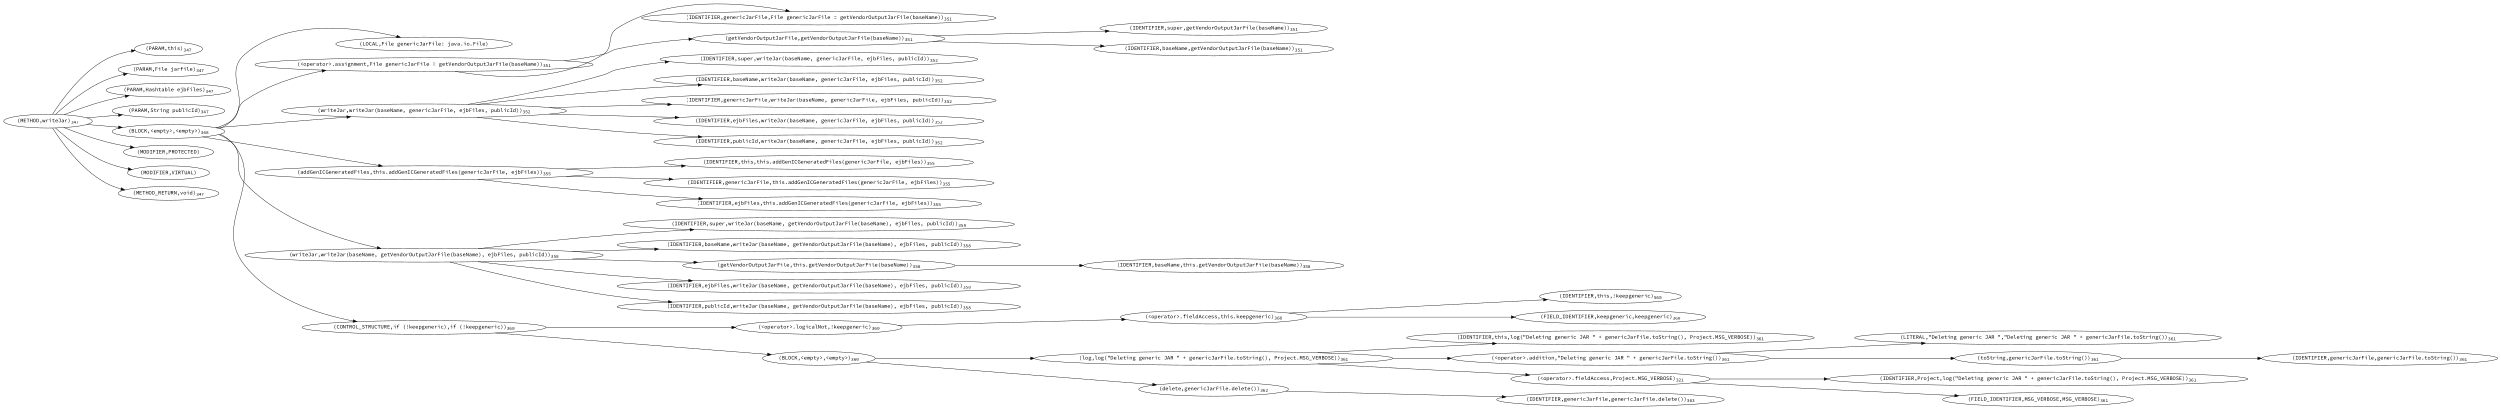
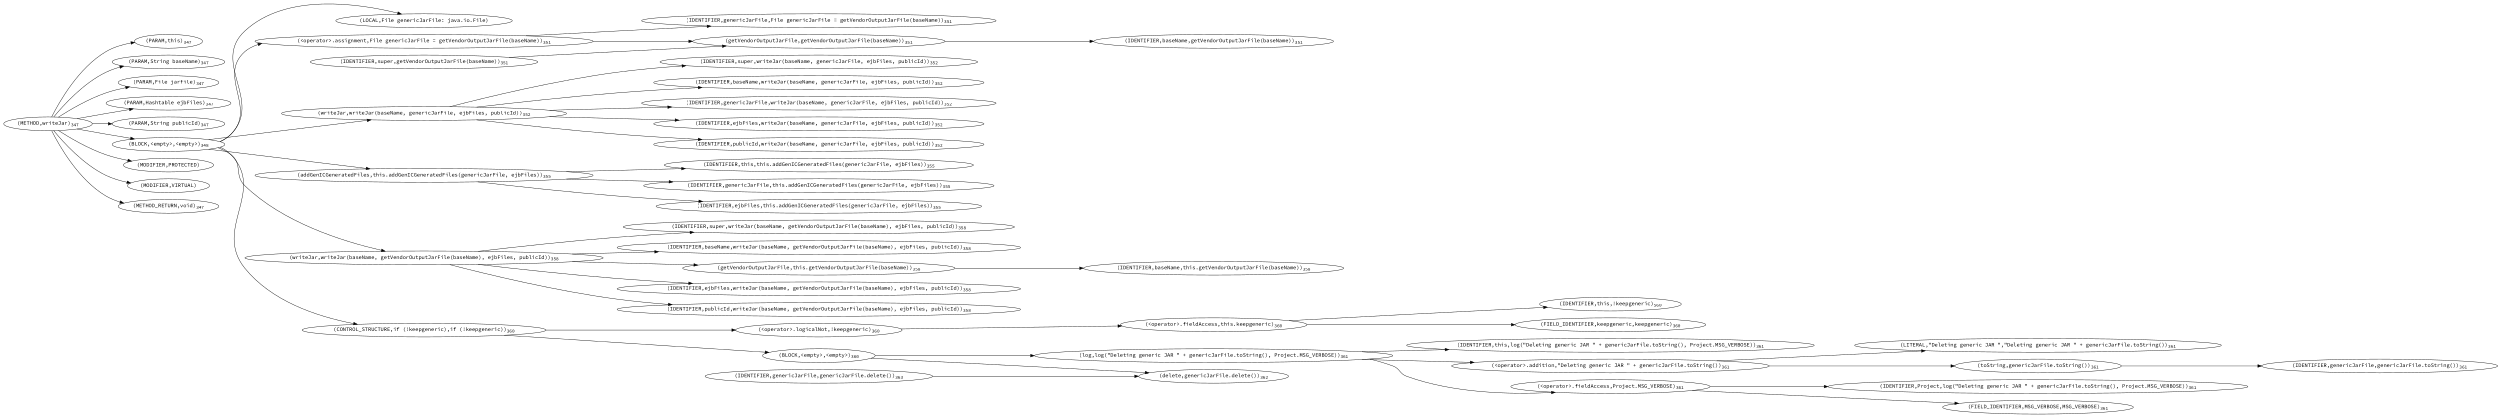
  digraph {
    fontname="Source Code Pro"
    rankdir=LR
    node [fontname="Source Code Pro"]
    edge [fontname="Source Code Pro"]
    n1 [label=<(METHOD,writeJar)<SUB>347</SUB>>]
    n2 [label=<(PARAM,this)<SUB>347</SUB>>]
+   n3 [label=<(PARAM,String baseName)<SUB>347</SUB>>]
    n4 [label=<(PARAM,File jarfile)<SUB>347</SUB>>]
    n5 [label=<(PARAM,Hashtable ejbFiles)<SUB>347</SUB>>]
    n6 [label=<(PARAM,String publicId)<SUB>347</SUB>>]
    n7 [label=<(BLOCK,&lt;empty&gt;,&lt;empty&gt;)<SUB>348</SUB>>]
    n8 [label=<(MODIFIER,PROTECTED)>]
    n9 [label=<(MODIFIER,VIRTUAL)>]
    n10 [label=<(METHOD_RETURN,void)<SUB>347</SUB>>]
    n11 [label=<(LOCAL,File genericJarFile: java.io.File)>]
    n12 [label=<(&lt;operator&gt;.assignment,File genericJarFile = getVendorOutputJarFile(baseName))<SUB>351</SUB>>]
    n13 [label=<(writeJar,writeJar(baseName, genericJarFile, ejbFiles, publicId))<SUB>352</SUB>>]
    n14 [label=<(addGenICGeneratedFiles,this.addGenICGeneratedFiles(genericJarFile, ejbFiles))<SUB>355</SUB>>]
    n15 [label=<(writeJar,writeJar(baseName, getVendorOutputJarFile(baseName), ejbFiles, publicId))<SUB>358</SUB>>]
    n16 [label=<(CONTROL_STRUCTURE,if (!keepgeneric),if (!keepgeneric))<SUB>360</SUB>>]
    n17 [label=<(IDENTIFIER,genericJarFile,File genericJarFile = getVendorOutputJarFile(baseName))<SUB>351</SUB>>]
    n18 [label=<(getVendorOutputJarFile,getVendorOutputJarFile(baseName))<SUB>351</SUB>>]
    n19 [label=<(IDENTIFIER,super,writeJar(baseName, genericJarFile, ejbFiles, publicId))<SUB>352</SUB>>]
    n20 [label=<(IDENTIFIER,baseName,writeJar(baseName, genericJarFile, ejbFiles, publicId))<SUB>352</SUB>>]
    n21 [label=<(IDENTIFIER,genericJarFile,writeJar(baseName, genericJarFile, ejbFiles, publicId))<SUB>352</SUB>>]
    n22 [label=<(IDENTIFIER,ejbFiles,writeJar(baseName, genericJarFile, ejbFiles, publicId))<SUB>352</SUB>>]
    n23 [label=<(IDENTIFIER,publicId,writeJar(baseName, genericJarFile, ejbFiles, publicId))<SUB>352</SUB>>]
    n24 [label=<(IDENTIFIER,this,this.addGenICGeneratedFiles(genericJarFile, ejbFiles))<SUB>355</SUB>>]
    n25 [label=<(IDENTIFIER,genericJarFile,this.addGenICGeneratedFiles(genericJarFile, ejbFiles))<SUB>355</SUB>>]
    n26 [label=<(IDENTIFIER,ejbFiles,this.addGenICGeneratedFiles(genericJarFile, ejbFiles))<SUB>355</SUB>>]
    n27 [label=<(IDENTIFIER,super,writeJar(baseName, getVendorOutputJarFile(baseName), ejbFiles, publicId))<SUB>358</SUB>>]
    n28 [label=<(IDENTIFIER,baseName,writeJar(baseName, getVendorOutputJarFile(baseName), ejbFiles, publicId))<SUB>358</SUB>>]
    n29 [label=<(getVendorOutputJarFile,this.getVendorOutputJarFile(baseName))<SUB>358</SUB>>]
    n30 [label=<(IDENTIFIER,ejbFiles,writeJar(baseName, getVendorOutputJarFile(baseName), ejbFiles, publicId))<SUB>358</SUB>>]
    n31 [label=<(IDENTIFIER,publicId,writeJar(baseName, getVendorOutputJarFile(baseName), ejbFiles, publicId))<SUB>358</SUB>>]
    n32 [label=<(&lt;operator&gt;.logicalNot,!keepgeneric)<SUB>360</SUB>>]
    n33 [label=<(BLOCK,&lt;empty&gt;,&lt;empty&gt;)<SUB>360</SUB>>]
    n34 [label=<(IDENTIFIER,super,getVendorOutputJarFile(baseName))<SUB>351</SUB>>]
    n35 [label=<(IDENTIFIER,baseName,getVendorOutputJarFile(baseName))<SUB>351</SUB>>]
    n36 [label=<(IDENTIFIER,baseName,this.getVendorOutputJarFile(baseName))<SUB>358</SUB>>]
    n37 [label=<(&lt;operator&gt;.fieldAccess,this.keepgeneric)<SUB>360</SUB>>]
    n38 [label=<(log,log(&quot;Deleting generic JAR &quot; + genericJarFile.toString(), Project.MSG_VERBOSE))<SUB>361</SUB>>]
    n39 [label=<(delete,genericJarFile.delete())<SUB>362</SUB>>]
    n40 [label=<(IDENTIFIER,this,!keepgeneric)<SUB>560</SUB>>]
    n41 [label=<(FIELD_IDENTIFIER,keepgeneric,keepgeneric)<SUB>360</SUB>>]
    n42 [label=<(IDENTIFIER,this,log(&quot;Deleting generic JAR &quot; + genericJarFile.toString(), Project.MSG_VERBOSE))<SUB>361</SUB>>]
    n43 [label=<(&lt;operator&gt;.addition,&quot;Deleting generic JAR &quot; + genericJarFile.toString())<SUB>361</SUB>>]
-   n44 [label=<(&lt;operator&gt;.fieldAccess,Project.MSG_VERBOSE)<SUB>321</SUB>>]
+   n44 [label=<(&lt;operator&gt;.fieldAccess,Project.MSG_VERBOSE)<SUB>361</SUB>>]
    n45 [label=<(IDENTIFIER,genericJarFile,genericJarFile.delete())<SUB>363</SUB>>]
    n46 [label=<(LITERAL,&quot;Deleting generic JAR &quot;,&quot;Deleting generic JAR &quot; + genericJarFile.toString())<SUB>361</SUB>>]
    n47 [label=<(toString,genericJarFile.toString())<SUB>361</SUB>>]
    n48 [label=<(IDENTIFIER,Project,log(&quot;Deleting generic JAR &quot; + genericJarFile.toString(), Project.MSG_VERBOSE))<SUB>361</SUB>>]
    n49 [label=<(FIELD_IDENTIFIER,MSG_VERBOSE,MSG_VERBOSE)<SUB>361</SUB>>]
    n50 [label=<(IDENTIFIER,genericJarFile,genericJarFile.toString())<SUB>361</SUB>>]
    n1 -> n2
+   n1 -> n3
    n1 -> n4
    n1 -> n5
    n1 -> n6
    n1 -> n7
    n1 -> n8
    n1 -> n9
    n1 -> n10
    n7 -> n11
    n7 -> n12
    n7 -> n13
    n7 -> n14
    n7 -> n15
    n7 -> n16
    n12 -> n17
    n12 -> n18
    n13 -> n19
    n13 -> n20
    n13 -> n21
    n13 -> n22
    n13 -> n23
    n14 -> n24
    n14 -> n25
    n14 -> n26
    n15 -> n27
    n15 -> n28
    n15 -> n29
    n15 -> n30
    n15 -> n31
    n16 -> n32
    n16 -> n33
-   n18 -> n34
+   n34 -> n18
    n18 -> n35
    n29 -> n36
    n32 -> n37
    n33 -> n38
    n33 -> n39
    n37 -> n40
    n37 -> n41
    n38 -> n42
    n38 -> n43
    n38 -> n44
-   n39 -> n45
+   n45 -> n39
    n43 -> n46
    n43 -> n47
    n44 -> n48
    n44 -> n49
    n47 -> n50
  }
